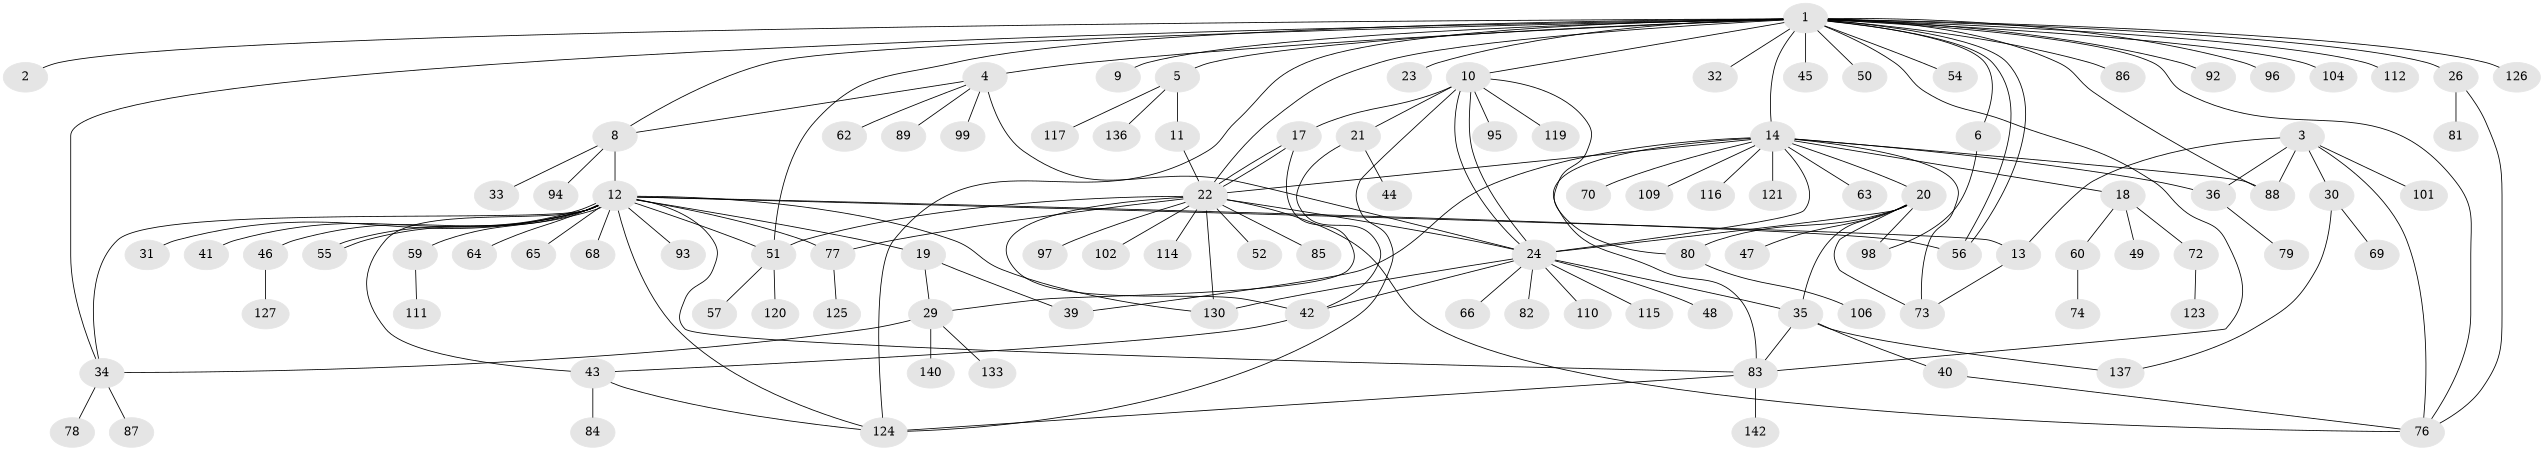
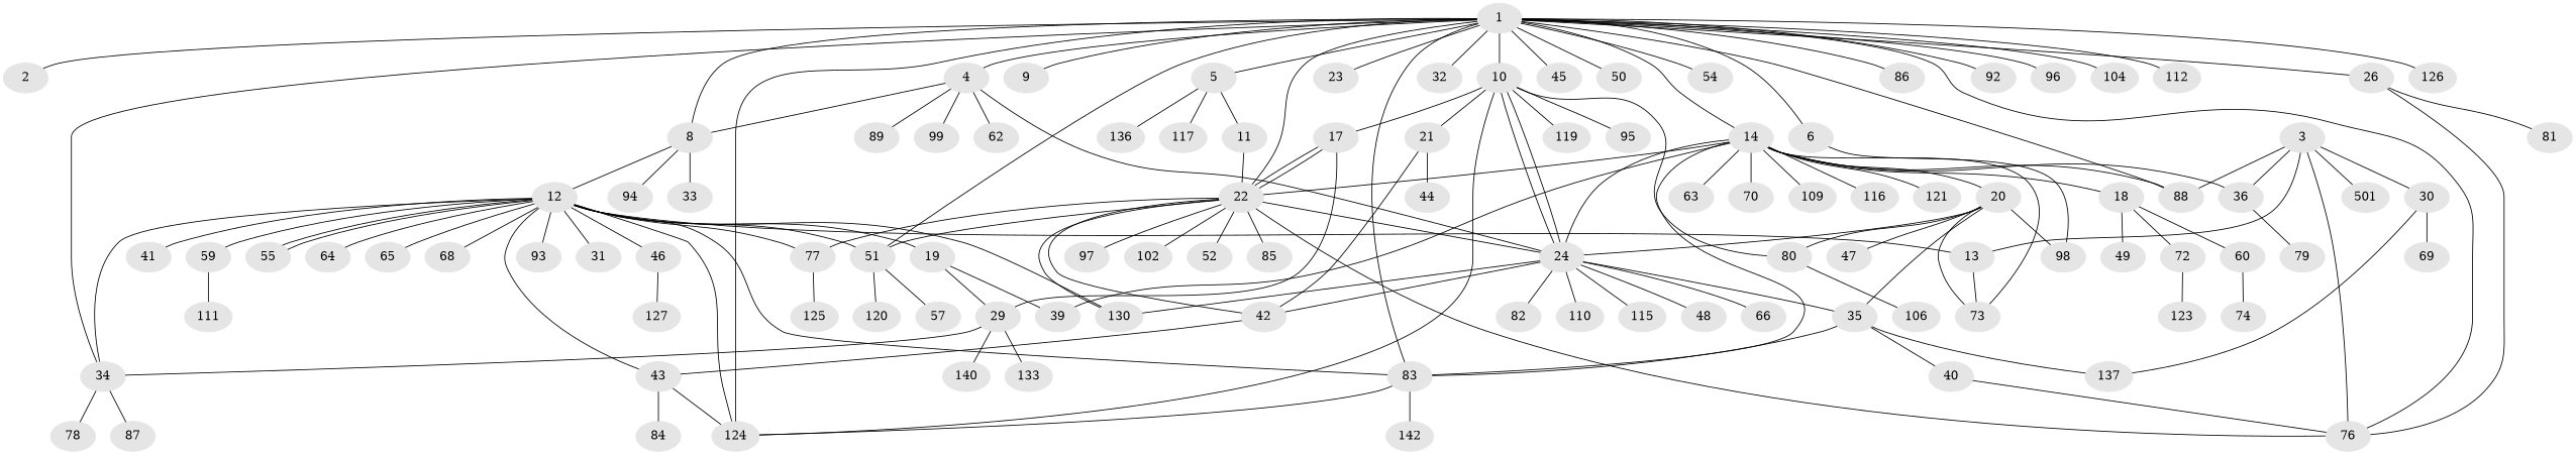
  graph {
    node [color=gray90 style=filled]
    1 [super="+128"]
    2
    4 [super="+7"]
    5 [super="+113"]
    6
    8
    9
    10 [super="+27"]
    14 [super="+16"]
    22 [super="+58"]
    23
    26 [super="+71"]
    32
    34 [super="+67"]
    45
    50
    51 [super="+143"]
    54
-   56
    76
    83 [super="+91"]
    86
    88 [super="+122"]
    92
    96
    104
    112
    124 [super="+139"]
    126
    3 [super="+28"]
    13 [super="+134"]
    30 [super="+53"]
    36 [super="+37"]
-   101 [super="+108"]
+   101 [super="+108" label=501]
    24 [super="+75"]
    62
    89
    99
    11
    117
    136
    98
    12 [super="+15"]
    33
    94
    17 [super="+38"]
    21 [super="+107"]
    80 [super="+141"]
    95
    119
    73 [super="+135"]
    18 [super="+25"]
    20 [super="+132"]
    39
    63
    70
    109
    116
    121
    77
    130
    42
    52
    85
    97
    102
-   114
    81
    78
    87
    57
    120
    142
    69
    137
    79 [super="+129"]
    35 [super="+90"]
    48
    66
    82
    110
    115
    19 [super="+131"]
    31
    41
    43 [super="+100"]
    46
    55
    59 [super="+118"]
    64
    65
    68
    93
    29
    44 [super="+61"]
    106
    84
    127
    111
    125
    49
    60 [super="+103"]
    72 [super="+105"]
    47
    133
    140
    74
    123
    40
    1 -- 2
    1 -- 4 [weight=3]
    1 -- 5
    1 -- 6
    1 -- 8
    1 -- 9
    1 -- 10
    1 -- 14
    1 -- 22
    1 -- 23
    1 -- 26
    1 -- 32
    1 -- 34
    1 -- 45
    1 -- 50
    1 -- 51
    1 -- 54
-   1 -- 56
-   1 -- 56
    1 -- 76
    1 -- 83
    1 -- 86
    1 -- 88
    1 -- 92
    1 -- 96
    1 -- 104
    1 -- 112
    1 -- 124
    1 -- 126
    4 -- 8
    4 -- 24
    4 -- 62
    4 -- 89
    4 -- 99
    5 -- 11
    5 -- 117
    5 -- 136
    6 -- 98
    8 -- 12
    8 -- 33
    8 -- 94
    10 -- 124
    10 -- 24
    10 -- 24
    10 -- 17
    10 -- 21
    10 -- 80
    10 -- 95
    10 -- 119
    14 -- 22
    14 -- 83
    14 -- 88
    14 -- 36
    14 -- 24
    14 -- 73
    14 -- 18
    14 -- 20
    14 -- 39
    14 -- 63
    14 -- 70
    14 -- 109
    14 -- 116
    14 -- 121
    22 -- 51
    22 -- 76
    22 -- 24
    22 -- 77
    22 -- 130
    22 -- 42
    22 -- 52
    22 -- 85
    22 -- 97
    22 -- 102
-   22 -- 114
    26 -- 76
    26 -- 81
    34 -- 78
    34 -- 87
    51 -- 57
    51 -- 120
    83 -- 124
    83 -- 142
    3 -- 76
    3 -- 88
    3 -- 13
    3 -- 30
    3 -- 36
    3 -- 101
    13 -- 73
    30 -- 69
    30 -- 137
    36 -- 79
    24 -- 130
    24 -- 42
    24 -- 35
    24 -- 48
    24 -- 66
    24 -- 82
    24 -- 110
    24 -- 115
    11 -- 22
    12 -- 34
    12 -- 51
-   12 -- 56
    12 -- 83
    12 -- 124
    12 -- 13
    12 -- 77
    12 -- 130
    12 -- 19
    12 -- 31
    12 -- 41
    12 -- 43
    12 -- 46
    12 -- 55
    12 -- 55
    12 -- 59
    12 -- 64
    12 -- 65
    12 -- 68
    12 -- 93
    17 -- 22
    17 -- 22
    17 -- 29
    21 -- 42
    21 -- 44
    80 -- 106
    18 -- 49
    18 -- 60
    18 -- 72
    20 -- 24
    20 -- 98
    20 -- 80
    20 -- 73
    20 -- 35
    20 -- 47
    77 -- 125
    42 -- 43
    35 -- 83
    35 -- 137
    35 -- 40
    19 -- 39
    19 -- 29
    43 -- 124
    43 -- 84
    46 -- 127
    59 -- 111
    29 -- 34
    29 -- 133
    29 -- 140
    60 -- 74
    72 -- 123
    40 -- 76
  }
